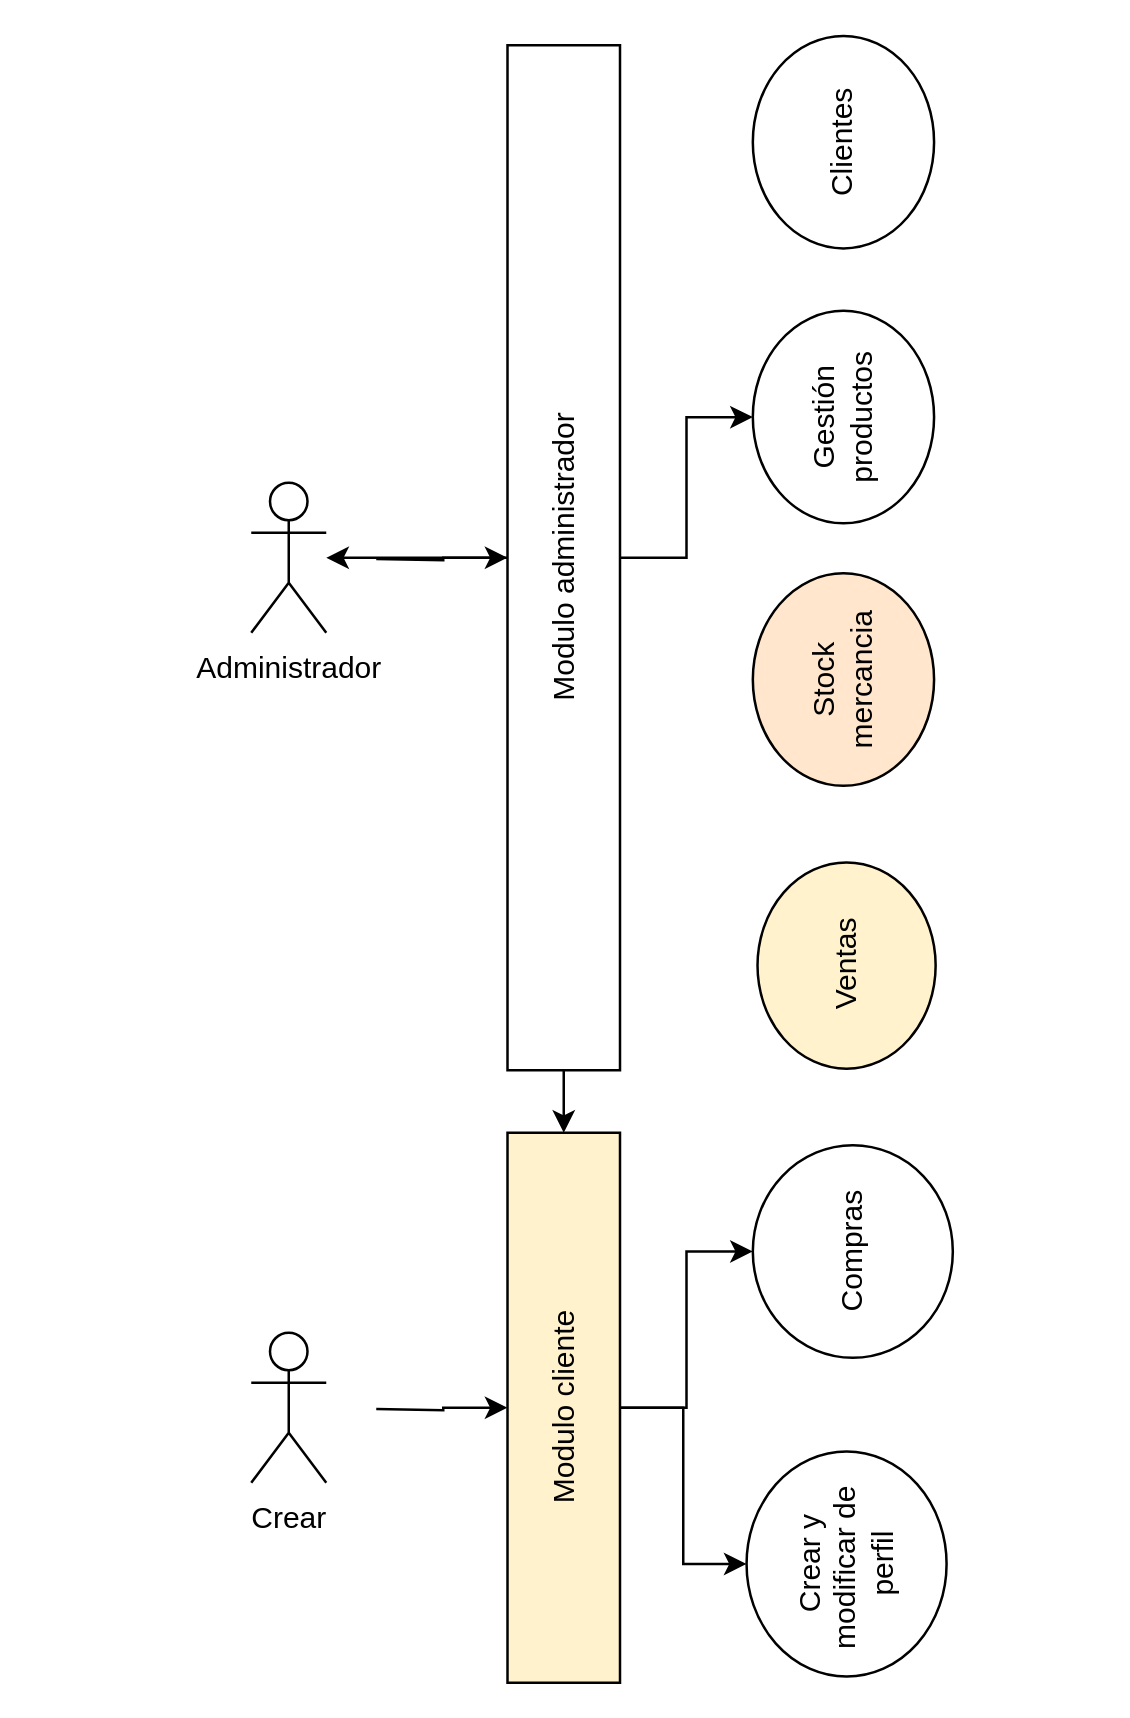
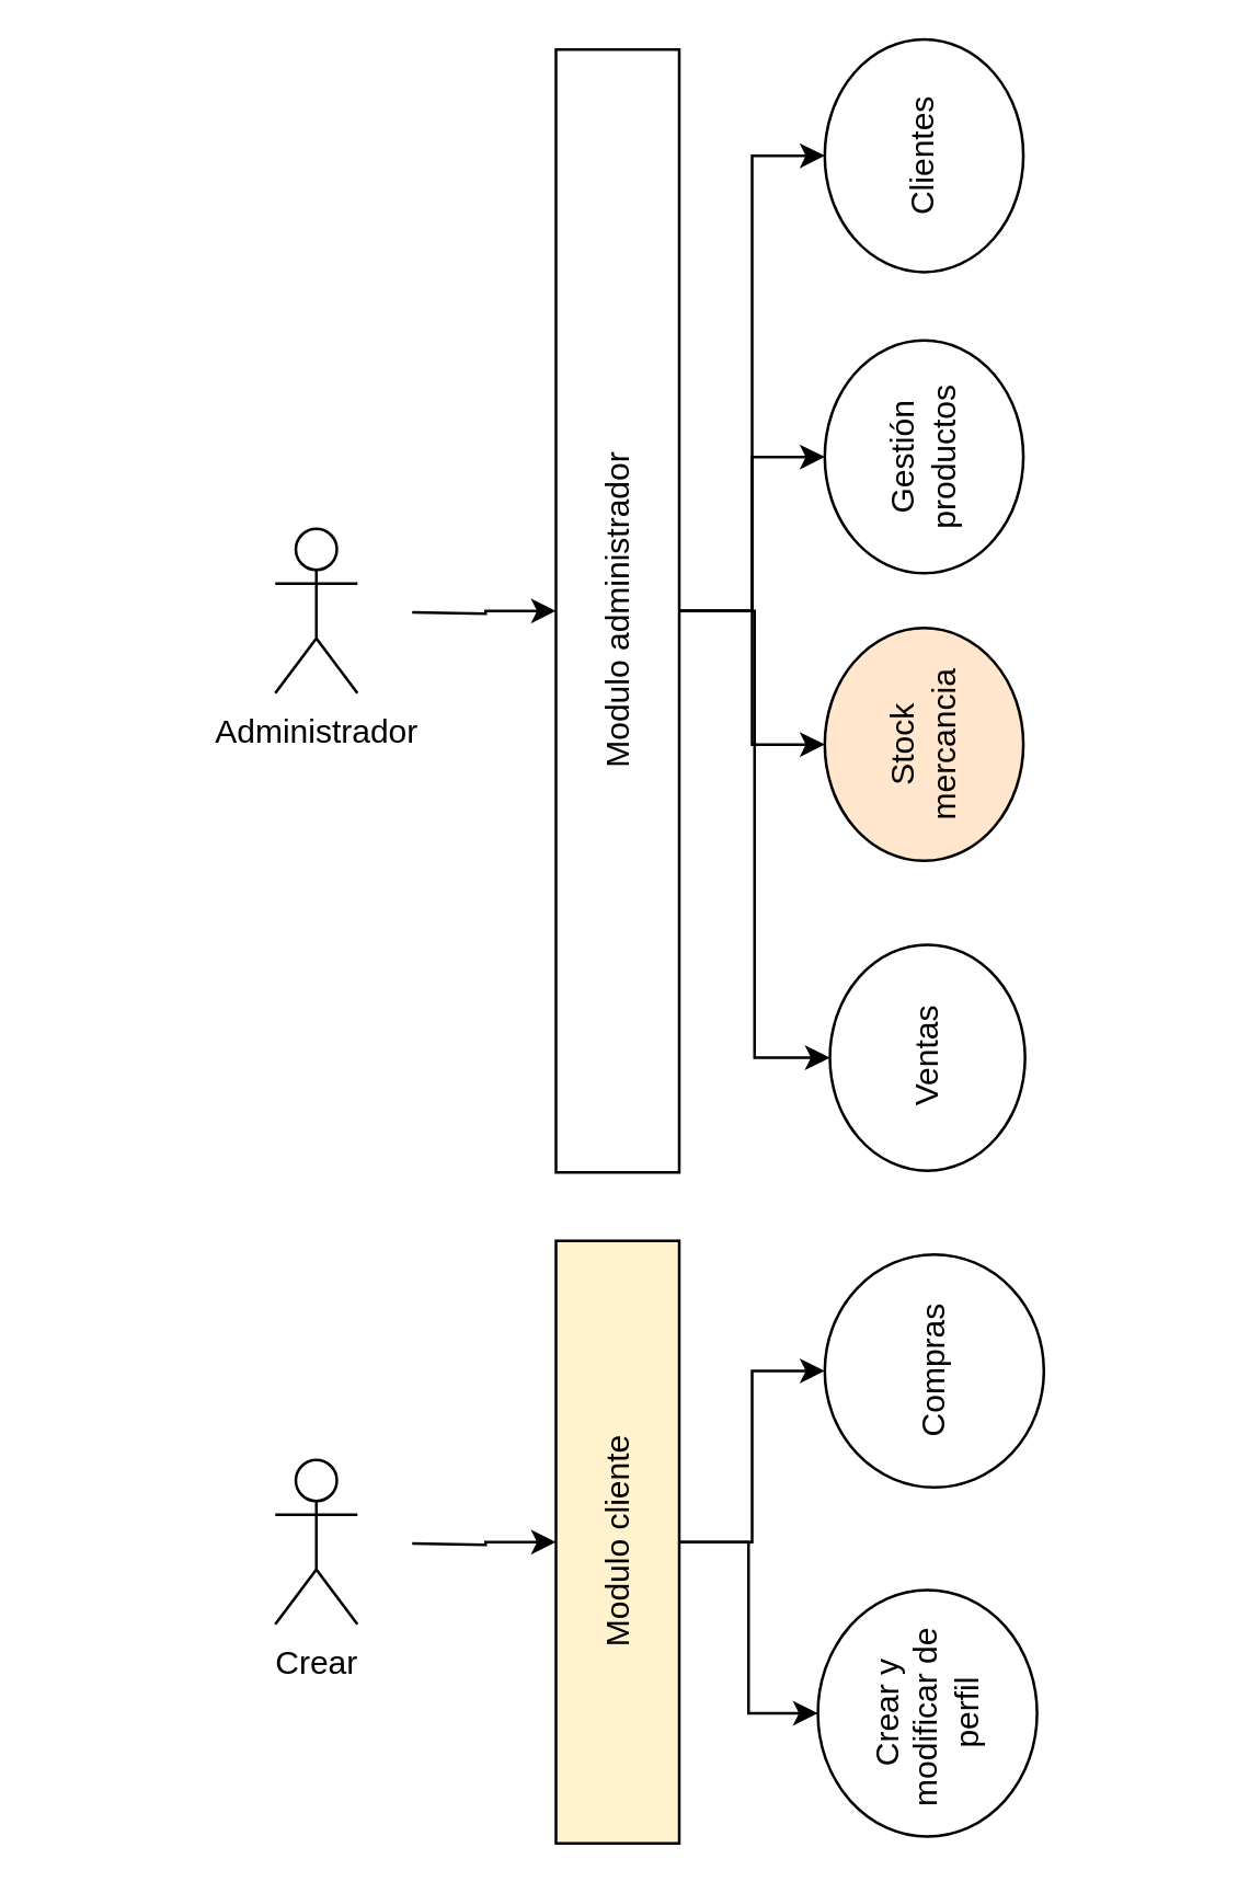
  <mxCell id="0" />
  <mxCell id="1" parent="0" />
  <mxCell id="2" style="edgeStyle=orthogonalEdgeStyle;rounded=0;orthogonalLoop=1;jettySize=auto;html=1;entryX=0.5;entryY=0;entryDx=0;entryDy=0;" parent="1" target="12" edge="1"><mxGeometry relative="1" as="geometry"><mxPoint x="150" y="563" as="sourcePoint" /></mxGeometry></mxCell>
  <mxCell id="3" value="Crear" style="shape=umlActor;verticalLabelPosition=bottom;verticalAlign=top;html=1;outlineConnect=0;" parent="1" vertex="1"><mxGeometry x="100" y="532.5" width="30" height="60" as="geometry" /></mxCell>
  <mxCell id="4" style="edgeStyle=orthogonalEdgeStyle;rounded=0;orthogonalLoop=1;jettySize=auto;html=1;" parent="1" target="17" edge="1"><mxGeometry relative="1" as="geometry"><mxPoint x="150" y="223" as="sourcePoint" /></mxGeometry></mxCell>
  <mxCell id="5" value="Administrador" style="shape=umlActor;verticalLabelPosition=bottom;verticalAlign=top;html=1;outlineConnect=0;" parent="1" vertex="1"><mxGeometry x="100" y="192.5" width="30" height="60" as="geometry" /></mxCell>
  <mxCell id="6" value="Stock mercancia" style="ellipse;whiteSpace=wrap;html=1;rotation=-90;fillColor=#ffe6cc;" parent="1" vertex="1"><mxGeometry x="294.38" y="235" width="85" height="72.5" as="geometry" /></mxCell>
  <mxCell id="7" value="Compras" style="ellipse;whiteSpace=wrap;html=1;rotation=-90;" parent="1" vertex="1"><mxGeometry x="298.13" y="460" width="85" height="80" as="geometry" /></mxCell>
  <mxCell id="8" value="Gestión productos" style="ellipse;whiteSpace=wrap;html=1;rotation=-90;" parent="1" vertex="1"><mxGeometry x="294.38" y="130" width="85" height="72.5" as="geometry" /></mxCell>
  <mxCell id="9" value="Crear y modificar de&amp;nbsp; perfil" style="ellipse;whiteSpace=wrap;html=1;rotation=-90;" parent="1" vertex="1"><mxGeometry x="293.13" y="585" width="90" height="80" as="geometry" /></mxCell>
  <mxCell id="10" style="edgeStyle=orthogonalEdgeStyle;rounded=0;orthogonalLoop=1;jettySize=auto;html=1;" parent="1" source="12" target="7" edge="1"><mxGeometry relative="1" as="geometry" /></mxCell>
  <mxCell id="11" style="edgeStyle=orthogonalEdgeStyle;rounded=0;orthogonalLoop=1;jettySize=auto;html=1;entryX=0.5;entryY=0;entryDx=0;entryDy=0;" parent="1" source="12" target="9" edge="1"><mxGeometry relative="1" as="geometry" /></mxCell>
  <mxCell id="12" value="Modulo cliente" style="rounded=0;whiteSpace=wrap;html=1;rotation=-90;fillColor=#fff2cc;" parent="1" vertex="1"><mxGeometry x="115" y="540" width="220" height="45" as="geometry" /></mxCell>
  <mxCell id="13" style="edgeStyle=orthogonalEdgeStyle;rounded=0;orthogonalLoop=1;jettySize=auto;html=1;entryX=0.5;entryY=0;entryDx=0;entryDy=0;" parent="1" source="17" target="8" edge="1"><mxGeometry relative="1" as="geometry" /></mxCell>
- <mxCell id="15" style="edgeStyle=orthogonalEdgeStyle;rounded=0;orthogonalLoop=1;jettySize=auto;html=1;" parent="1" source="17" target="5" edge="1"><mxGeometry relative="1" as="geometry" /></mxCell>
- <mxCell id="16" style="edgeStyle=orthogonalEdgeStyle;rounded=0;orthogonalLoop=1;jettySize=auto;html=1;" parent="1" source="17" target="12" edge="1"><mxGeometry relative="1" as="geometry" /></mxCell>
+ <mxCell id="14" style="edgeStyle=orthogonalEdgeStyle;rounded=0;orthogonalLoop=1;jettySize=auto;html=1;entryX=0.5;entryY=0;entryDx=0;entryDy=0;" parent="1" source="17" target="6" edge="1"><mxGeometry relative="1" as="geometry" /></mxCell>
+ <mxCell id="15" style="edgeStyle=orthogonalEdgeStyle;rounded=0;orthogonalLoop=1;jettySize=auto;html=1;entryX=0.5;entryY=0;entryDx=0;entryDy=0;" parent="1" source="17" target="18" edge="1"><mxGeometry relative="1" as="geometry" /></mxCell>
+ <mxCell id="16" style="edgeStyle=orthogonalEdgeStyle;rounded=0;orthogonalLoop=1;jettySize=auto;html=1;" parent="1" source="17" target="19" edge="1"><mxGeometry relative="1" as="geometry" /></mxCell>
  <mxCell id="17" value="Modulo administrador" style="rounded=0;whiteSpace=wrap;html=1;rotation=-90;" parent="1" vertex="1"><mxGeometry x="20" y="200" width="410" height="45" as="geometry" /></mxCell>
- <mxCell id="18" value="Ventas" style="ellipse;whiteSpace=wrap;html=1;rotation=-90;fillColor=#fff2cc;" parent="1" vertex="1"><mxGeometry x="296.88" y="350" width="82.5" height="71.25" as="geometry" /></mxCell>
+ <mxCell id="18" value="Ventas" style="ellipse;whiteSpace=wrap;html=1;rotation=-90;" parent="1" vertex="1"><mxGeometry x="296.88" y="350" width="82.5" height="71.25" as="geometry" /></mxCell>
  <mxCell id="19" value="Clientes" style="ellipse;whiteSpace=wrap;html=1;rotation=-90;" parent="1" vertex="1"><mxGeometry x="294.38" y="20" width="85" height="72.5" as="geometry" /></mxCell>
